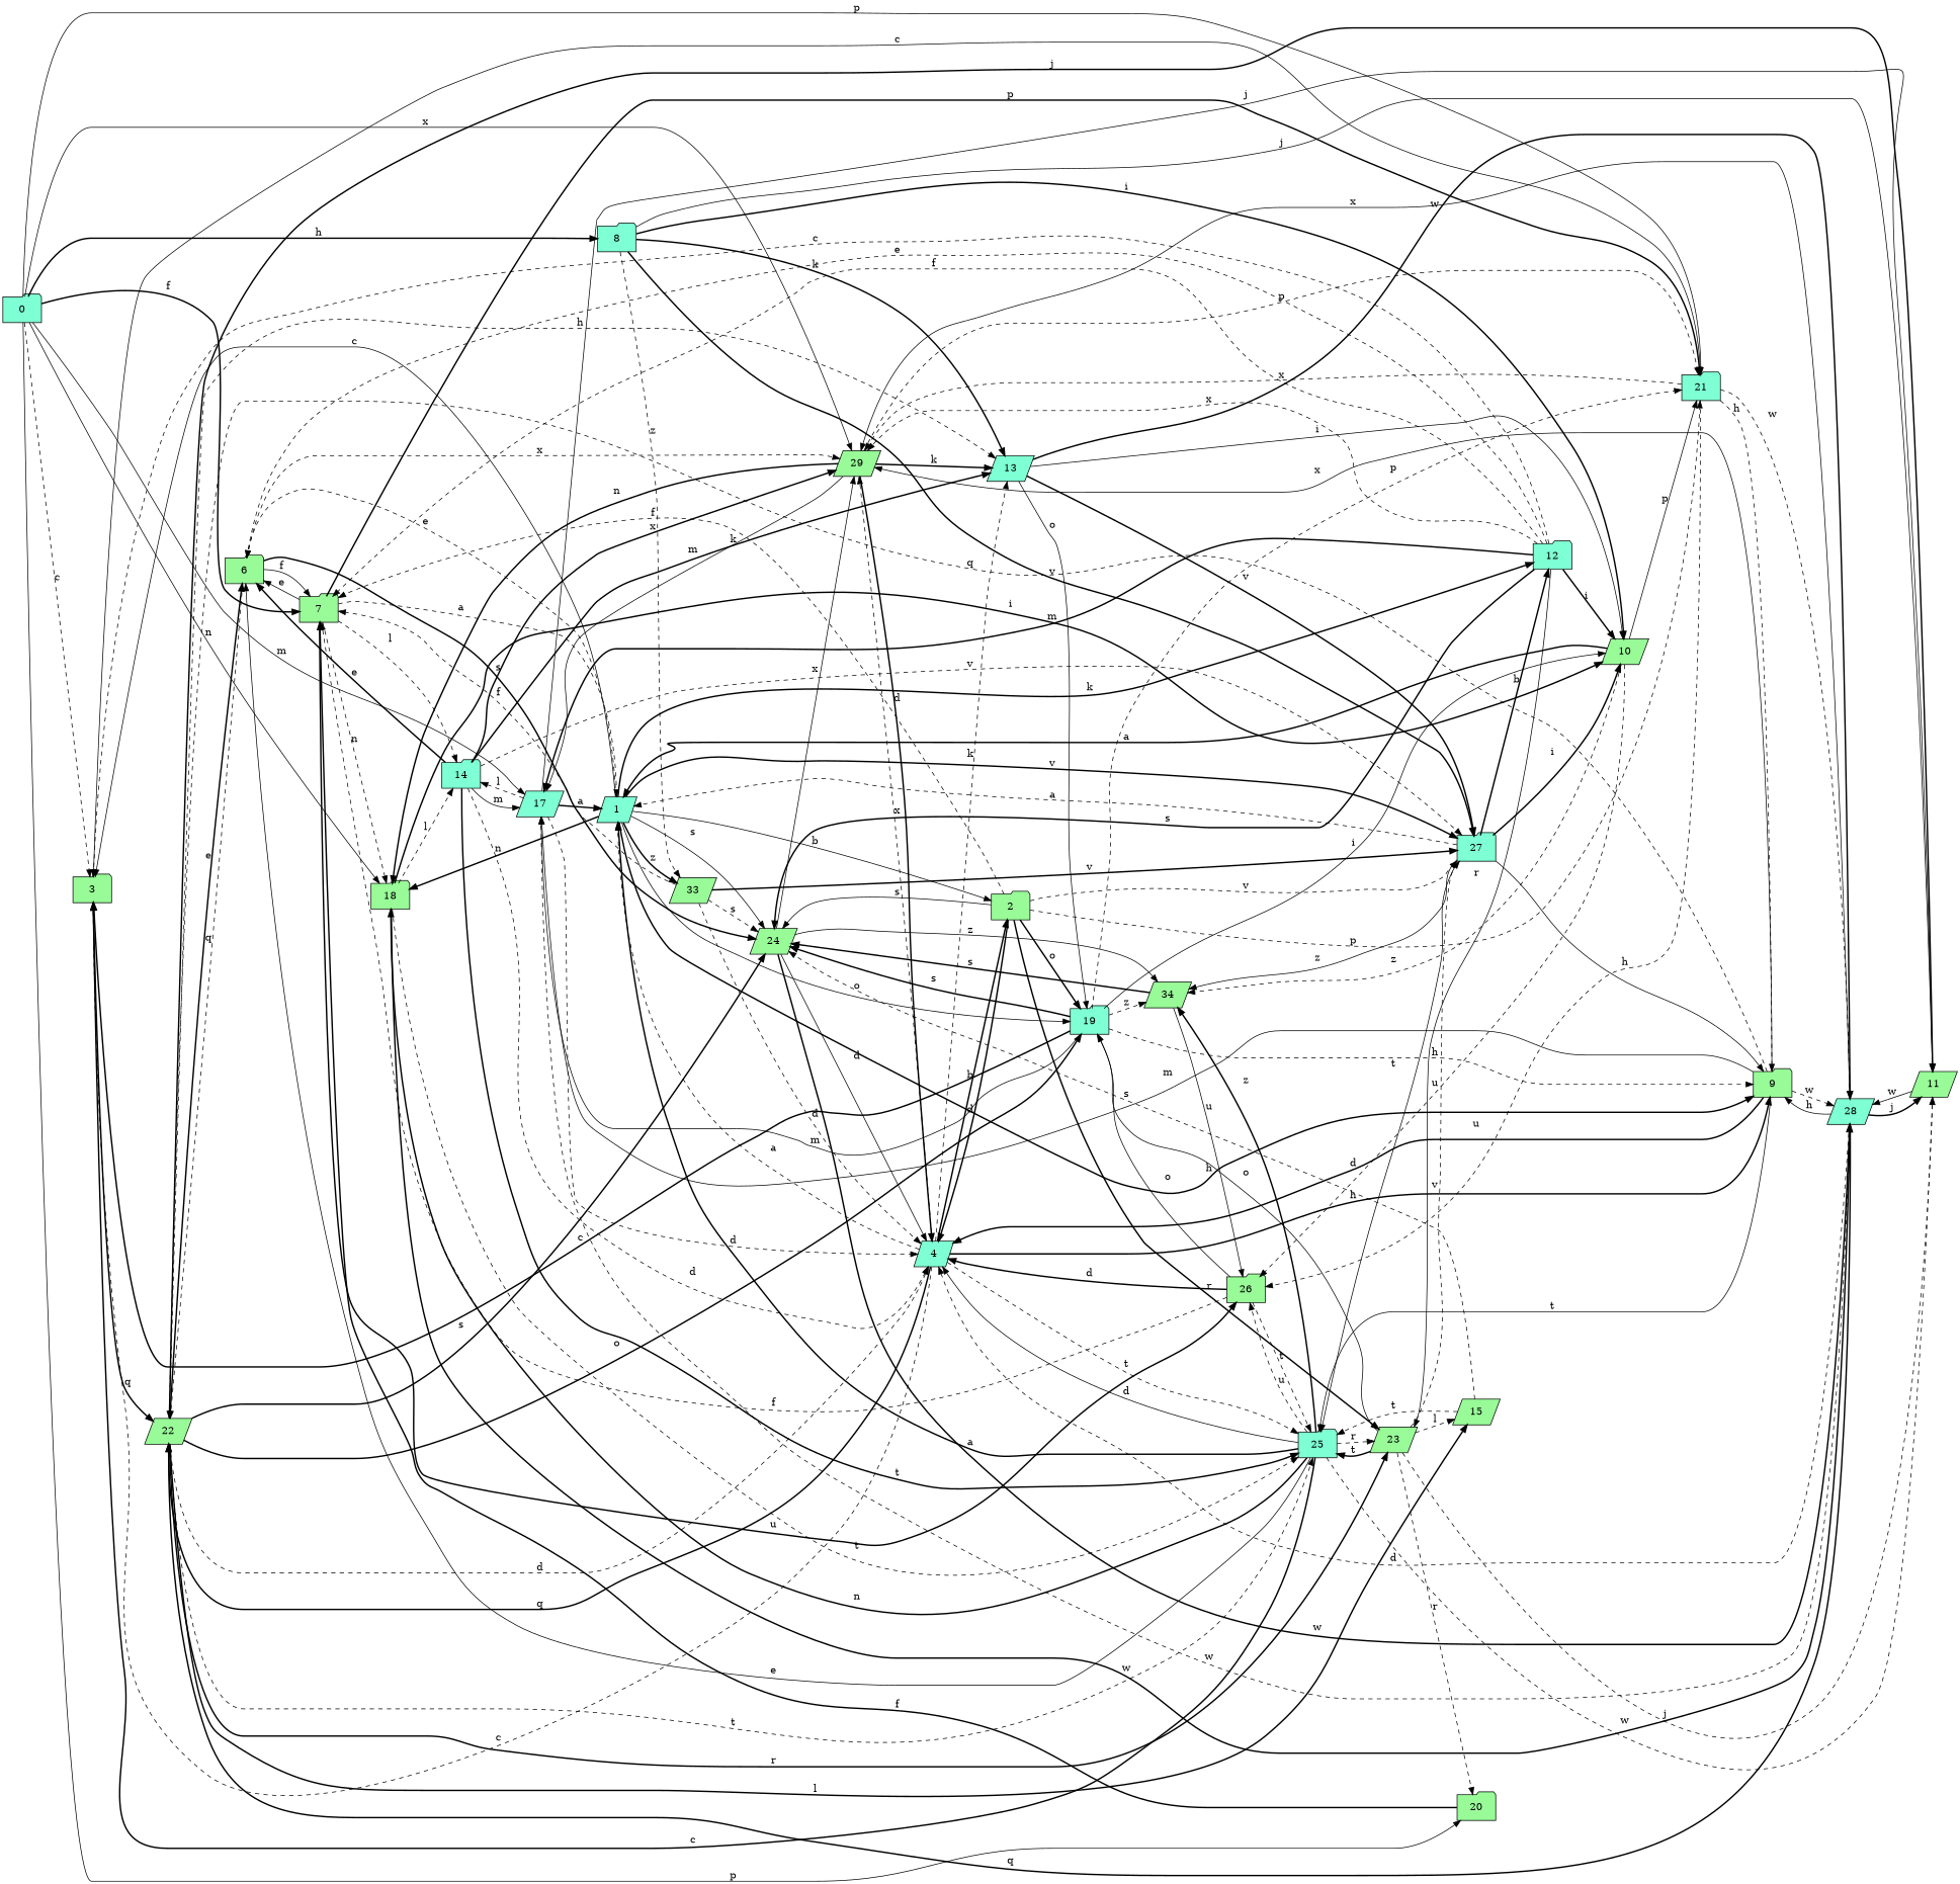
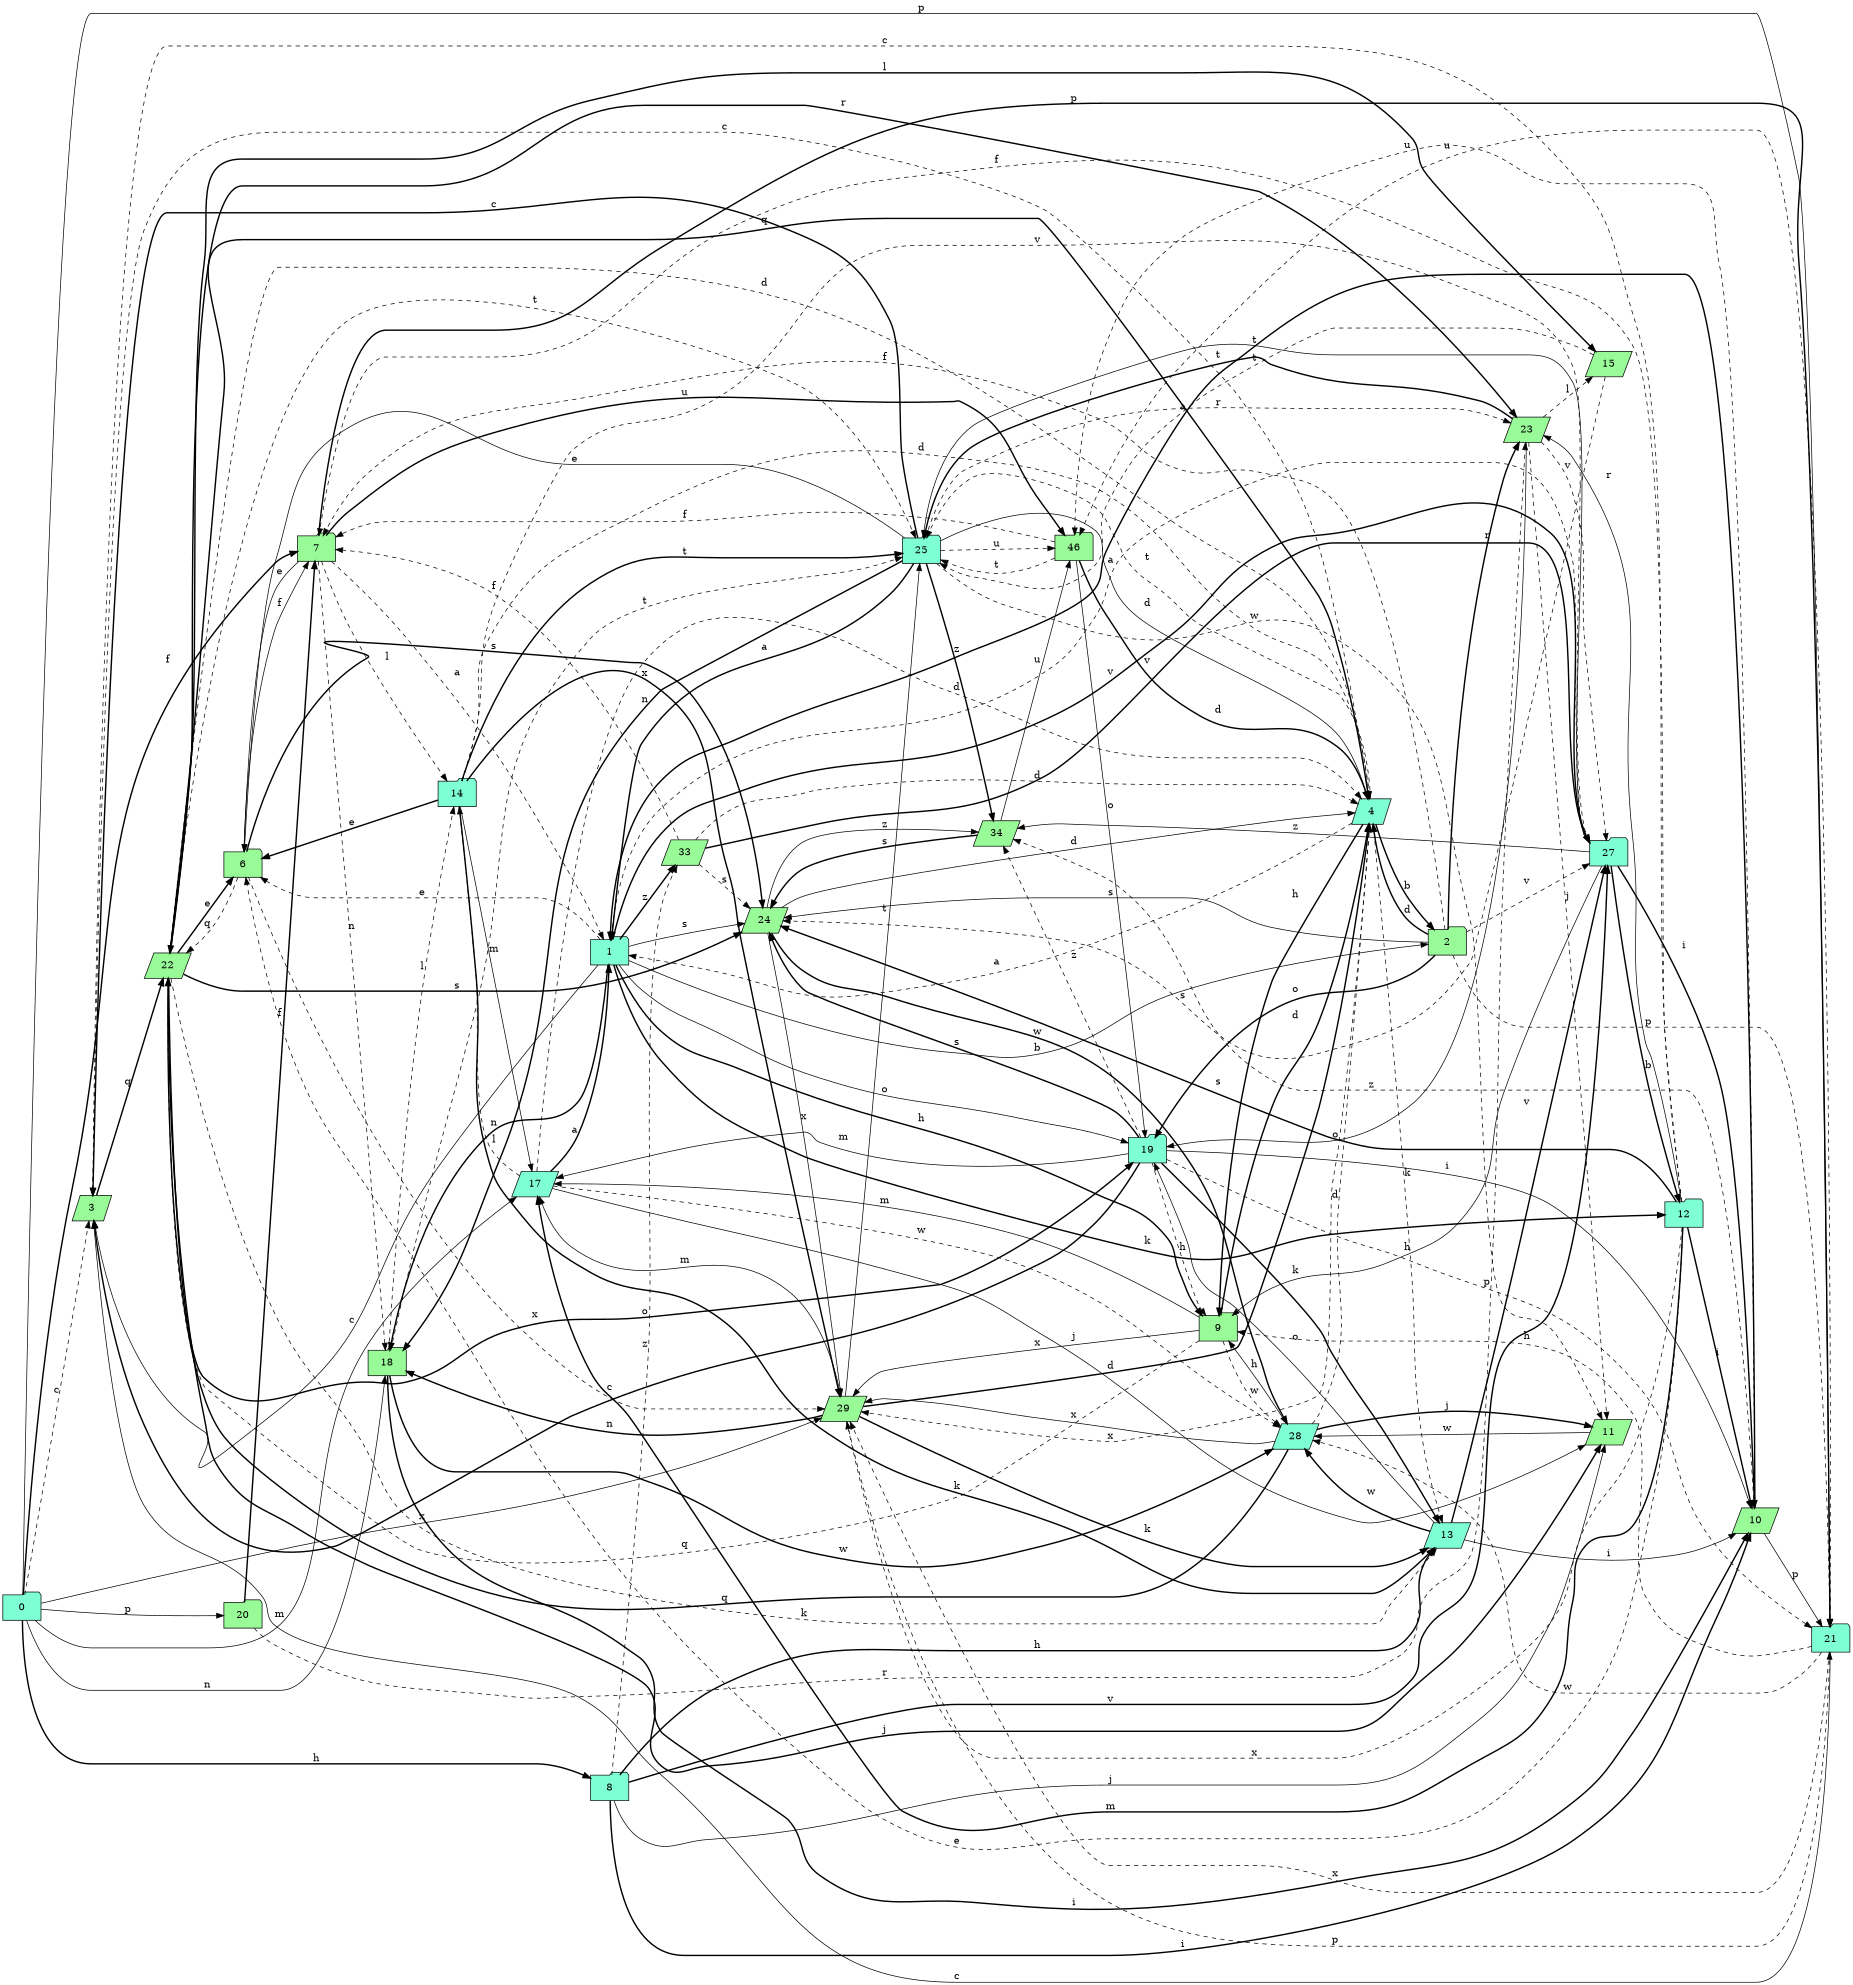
  strict digraph {
    rankdir=LR
    node [fillcolor=palegreen shape=folder style=filled]
    edge [style=bold]
    0 [fillcolor=aquamarine]
-   3
+   3 [shape=parallelogram]
    7
    8 [fillcolor=aquamarine]
    17 [fillcolor=aquamarine shape=parallelogram]
    18
    20
    21 [fillcolor=aquamarine]
    29 [shape=parallelogram]
    22 [shape=parallelogram]
-   1 [fillcolor=aquamarine shape=parallelogram]
+   1 [fillcolor=aquamarine]
    6
    14 [fillcolor=aquamarine]
-   26
+   26 [label=46]
    27 [fillcolor=aquamarine]
    33 [shape=parallelogram]
    13 [fillcolor=aquamarine shape=parallelogram]
    10 [shape=parallelogram]
    11 [shape=parallelogram]
    4 [fillcolor=aquamarine shape=parallelogram]
    28 [fillcolor=aquamarine shape=parallelogram]
    25 [fillcolor=aquamarine]
    23 [shape=parallelogram]
    9
    2
    12 [fillcolor=aquamarine]
    19 [fillcolor=aquamarine]
    24 [shape=parallelogram]
    34 [shape=parallelogram]
    15 [shape=parallelogram]
    0 -> 3 [label=c style=dashed]
    0 -> 7 [label=f]
    0 -> 8 [label=h]
    0 -> 17 [label=m style=solid]
    0 -> 18 [label=n style=solid]
    0 -> 20 [label=p style=solid]
    0 -> 21 [label=p style=solid]
    0 -> 29 [label=x style=solid]
    3 -> 22 [label=q]
    7 -> 18 [label=n style=dashed]
    7 -> 21 [label=p]
    7 -> 1 [label=a style=dashed]
    7 -> 6 [label=e style=solid]
    7 -> 14 [label=l style=dashed]
    7 -> 26 [label=u]
    8 -> 27 [label=v]
    8 -> 33 [label=z style=dashed]
-   8 -> 13 [label=k]
+   8 -> 13 [label=h]
    8 -> 10 [label=i]
    8 -> 11 [label=j style=solid]
    17 -> 1 [label=a]
    17 -> 14 [label=l style=dashed]
    17 -> 11 [label=j style=solid]
    17 -> 4 [label=d style=dashed]
    17 -> 28 [label=w style=dashed]
    18 -> 14 [label=l style=dashed]
    18 -> 10 [label=i]
    18 -> 28 [label=w]
    18 -> 25 [label=t style=dashed]
    20 -> 7 [label=f]
-   23 -> 20 [label=r style=dashed]
+   20 -> 23 [label=r style=dashed]
    21 -> 3 [label=c style=solid]
    21 -> 29 [label=x style=dashed]
    21 -> 26 [label=u style=dashed]
    21 -> 28 [label=w style=dashed]
    21 -> 9 [label=h style=dashed]
    29 -> 17 [label=m style=solid]
    29 -> 18 [label=n]
    29 -> 21 [label=p style=dashed]
    29 -> 13 [label=k]
    29 -> 4 [label=d]
-   9 -> 25 [label=t style=solid]
+   29 -> 25 [label=t style=solid]
    22 -> 6 [label=e]
-   22 -> 13 [label=h style=dashed]
+   22 -> 13 [label=k style=dashed]
    22 -> 11 [label=j]
    22 -> 4 [label=d style=dashed]
    22 -> 25 [label=t style=dashed]
    22 -> 23 [label=r]
    22 -> 19 [label=o]
    22 -> 24 [label=s]
    22 -> 15 [label=l]
    1 -> 3 [label=c style=solid]
    1 -> 18 [label=n]
    1 -> 6 [label=e style=dashed]
    1 -> 27 [label=v]
    1 -> 33 [label=z]
    1 -> 9 [label=h]
    1 -> 2 [label=b style=solid]
    1 -> 12 [label=k]
    1 -> 19 [label=o style=solid]
    1 -> 24 [label=s style=solid]
    6 -> 7 [label=f style=solid]
    6 -> 29 [label=x style=dashed]
    6 -> 22 [label=q style=dashed]
    6 -> 24 [label=s]
    14 -> 17 [label=m style=solid]
    14 -> 29 [label=x]
    14 -> 6 [label=e]
    14 -> 27 [label=v style=dashed]
    14 -> 13 [label=k]
    14 -> 4 [label=d style=dashed]
    14 -> 25 [label=t]
    26 -> 7 [label=f style=dashed]
    26 -> 4 [label=d]
    26 -> 25 [label=t style=dashed]
    26 -> 19 [label=o style=solid]
    27 -> 1 [label=a style=dashed]
    27 -> 10 [label=i]
    27 -> 25 [label=t style=solid]
    27 -> 9 [label=h style=solid]
    27 -> 12 [label=b]
    27 -> 34 [label=z style=solid]
    33 -> 7 [label=f style=dashed]
    33 -> 27 [label=v]
    33 -> 4 [label=d style=dashed]
    33 -> 24 [label=s style=dashed]
    13 -> 27 [label=v]
    13 -> 10 [label=i style=solid]
    13 -> 28 [label=w]
    13 -> 19 [label=o style=solid]
    10 -> 21 [label=p style=solid]
    10 -> 1 [label=a]
    10 -> 26 [label=u style=dashed]
    10 -> 34 [label=z style=dashed]
    11 -> 28 [label=w style=solid]
    4 -> 3 [label=c style=dashed]
    4 -> 29 [label=x style=dashed]
    4 -> 22 [label=q]
    4 -> 1 [label=a style=dashed]
    4 -> 13 [label=k style=dashed]
    4 -> 25 [label=t style=dashed]
    4 -> 9 [label=h]
    4 -> 2 [label=b]
    28 -> 29 [label=x style=solid]
    28 -> 22 [label=q]
    28 -> 11 [label=j]
    28 -> 4 [label=d style=dashed]
    28 -> 9 [label=h style=solid]
    25 -> 3 [label=c]
    25 -> 18 [label=n]
    25 -> 1 [label=a]
    25 -> 6 [label=e style=solid]
    25 -> 26 [label=u style=dashed]
    25 -> 11 [label=w style=dashed]
    25 -> 4 [label=d style=solid]
    25 -> 23 [label=r style=dashed]
    25 -> 34 [label=z]
    23 -> 27 [label=v style=dashed]
    23 -> 11 [label=j style=dashed]
    23 -> 25 [label=t]
    23 -> 19 [label=o style=solid]
    23 -> 15 [label=l style=dashed]
    9 -> 17 [label=m style=solid]
    9 -> 29 [label=x style=solid]
    9 -> 22 [label=q style=dashed]
    9 -> 4 [label=d]
    9 -> 28 [label=w style=dashed]
    2 -> 7 [label=f style=dashed]
    2 -> 21 [label=p style=dashed]
    2 -> 27 [label=v style=dashed]
    2 -> 4 [label=d]
    2 -> 23 [label=r]
    2 -> 19 [label=o]
    2 -> 24 [label=s style=solid]
    12 -> 3 [label=c style=dashed]
    12 -> 7 [label=f style=dashed]
    12 -> 17 [label=m]
    12 -> 29 [label=x style=dashed]
    12 -> 6 [label=e style=dashed]
    12 -> 10 [label=i]
    12 -> 23 [label=r style=solid]
    12 -> 24 [label=s]
    19 -> 3 [label=c]
    19 -> 17 [label=m style=solid]
    19 -> 21 [label=p style=dashed]
+   19 -> 13 [label=k]
    19 -> 10 [label=i style=solid]
    19 -> 9 [label=h style=dashed]
    19 -> 24 [label=s]
    19 -> 34 [label=z style=dashed]
    24 -> 29 [label=x style=solid]
    24 -> 4 [label=d style=solid]
    24 -> 28 [label=w]
    24 -> 34 [label=z style=solid]
    34 -> 26 [label=u style=solid]
    34 -> 24 [label=s]
    15 -> 25 [label=t style=dashed]
    15 -> 24 [label=s style=dashed]
  }
